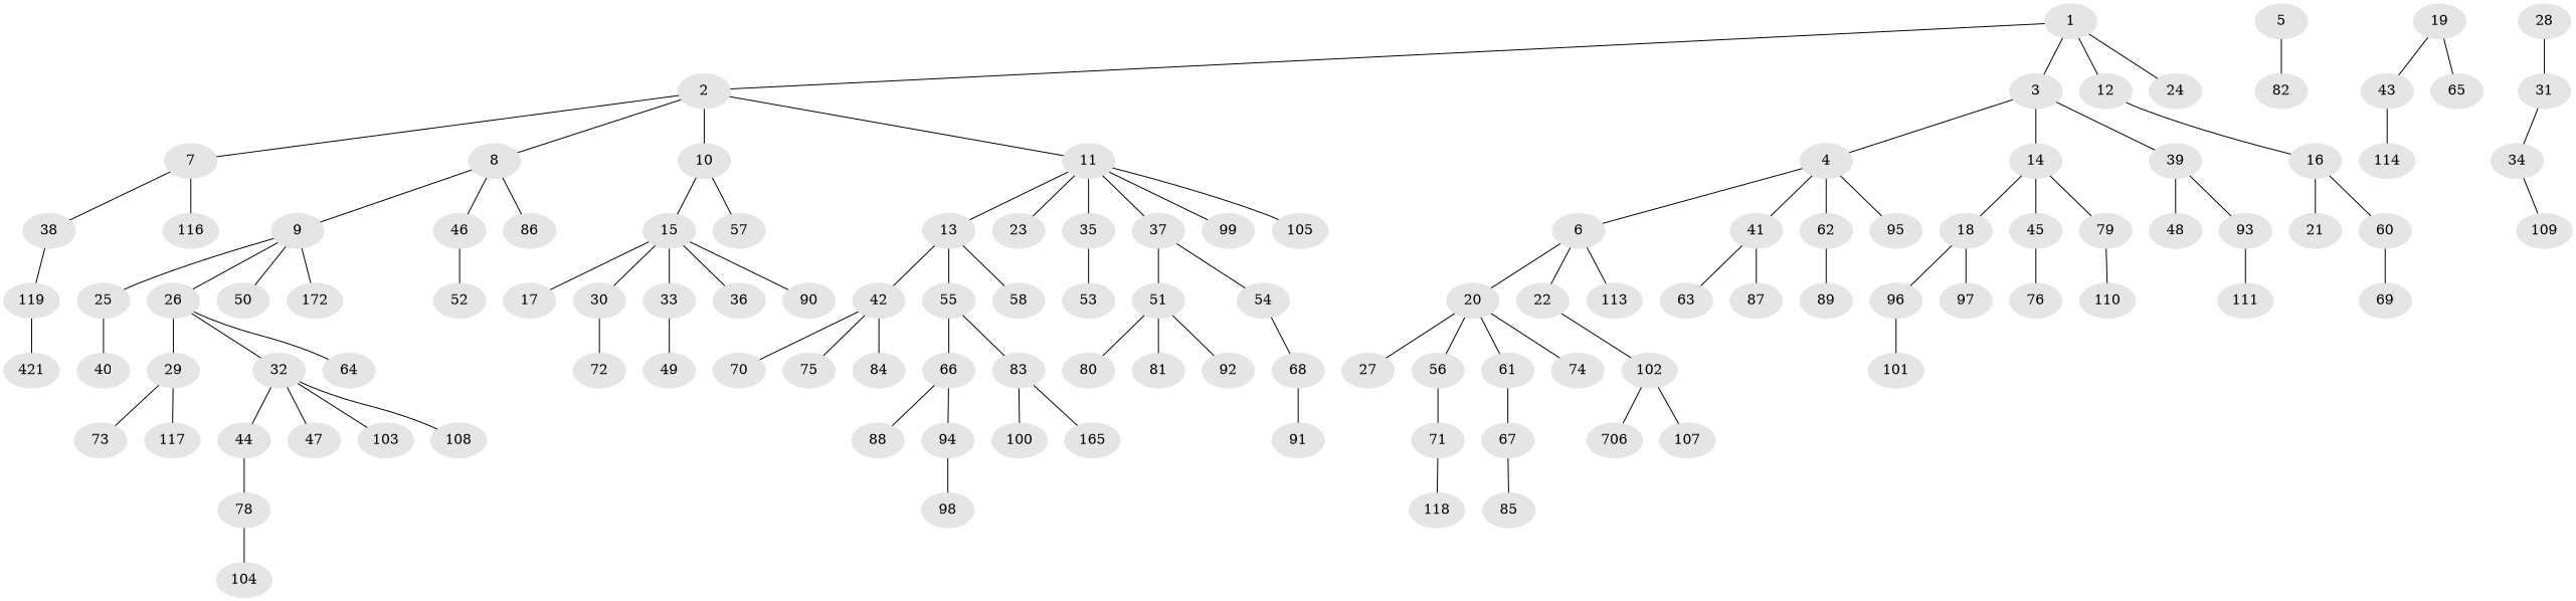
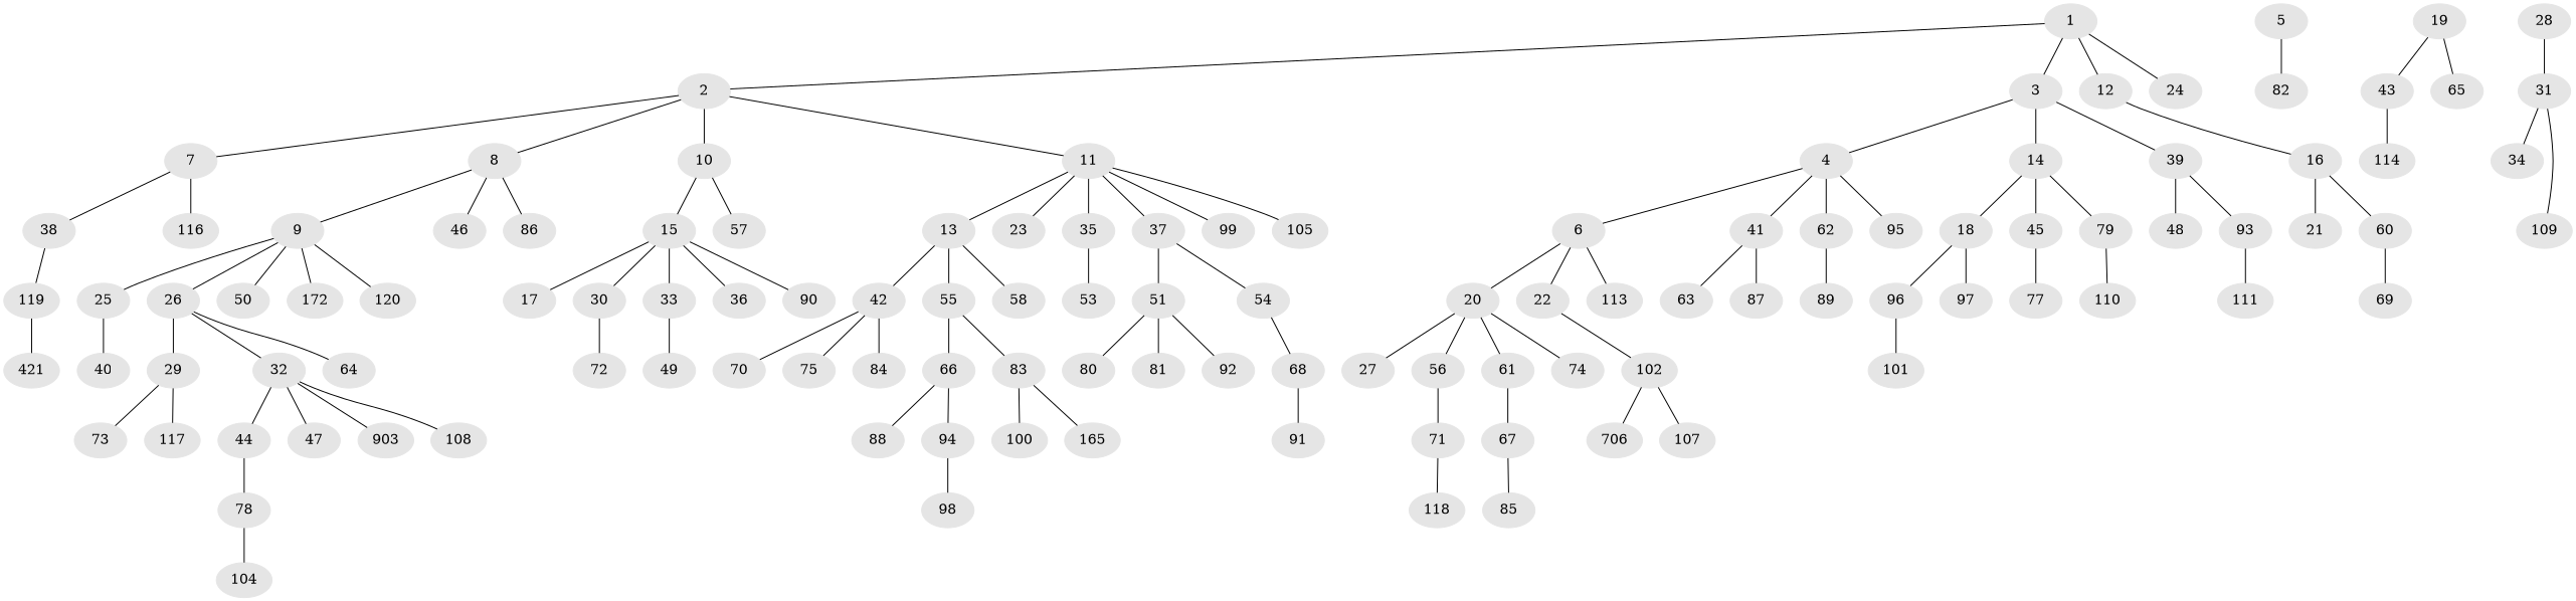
  graph {
    node [color=gray90 style=filled]
    1
    2
    3
    12
    24
    7
    8
    10
    11
    4
    14
    39
    16
    38
    116
    9
    46
    86
    15
    57
    13
    23
    35
    37
    99
    105
    6
    41
    62
    95
    5
    82
    18
    45
    79
    19
    43
    65
    48
    93
    20
    22
    113
    63
    87
    89
    27
    56
    61
    74
    102
    28
    31
    119
    25
    26
    50
    n58 [label=172]
-   52
+   120
    40
    29
    32
    64
    17
    30
    33
    36
    90
    42
    55
    58
    53
    51
    54
    21
    60
    70
    75
    84
    66
    83
    96
    97
-   76
+   76 [label=77]
    110
    72
    49
    69
    101
    114
    71
    67
    n94 [label=706]
    107
    73
    117
    44
    47
-   103
+   103 [label=903]
    108
    34
    109
    78
    80
    81
    92
    68
    n109 [label=421]
    111
    104
    91
    88
    94
    100
    n116 [label=165]
    118
    85
    98
    1 -- 2
    1 -- 3
    1 -- 12
    1 -- 24
    2 -- 7
    2 -- 8
    2 -- 10
    2 -- 11
    3 -- 4
    3 -- 14
    3 -- 39
    12 -- 16
    7 -- 38
    7 -- 116
    8 -- 9
    8 -- 46
    8 -- 86
    10 -- 15
    10 -- 57
    11 -- 13
    11 -- 23
    11 -- 35
    11 -- 37
    11 -- 99
    11 -- 105
    4 -- 6
    4 -- 41
    4 -- 62
    4 -- 95
    14 -- 18
    14 -- 45
    14 -- 79
    39 -- 48
    39 -- 93
    16 -- 21
    16 -- 60
    38 -- 119
    9 -- 25
    9 -- 26
    9 -- 50
    9 -- n58
-   46 -- 52
+   9 -- 120
    15 -- 17
    15 -- 30
    15 -- 33
    15 -- 36
    15 -- 90
    13 -- 42
    13 -- 55
    13 -- 58
    35 -- 53
    37 -- 51
    37 -- 54
    6 -- 20
    6 -- 22
    6 -- 113
    41 -- 63
    41 -- 87
    62 -- 89
    5 -- 82
    18 -- 96
    18 -- 97
    45 -- 76
    79 -- 110
    19 -- 43
    19 -- 65
    43 -- 114
    93 -- 111
    20 -- 27
    20 -- 56
    20 -- 61
    20 -- 74
    22 -- 102
    56 -- 71
    61 -- 67
    102 -- n94
    102 -- 107
    28 -- 31
    31 -- 34
-   34 -- 109
+   31 -- 109
    119 -- n109
    25 -- 40
    26 -- 29
    26 -- 32
    26 -- 64
    29 -- 73
    29 -- 117
    32 -- 44
    32 -- 47
    32 -- 103
    32 -- 108
    30 -- 72
    33 -- 49
    42 -- 70
    42 -- 75
    42 -- 84
    55 -- 66
    55 -- 83
    51 -- 80
    51 -- 81
    51 -- 92
    54 -- 68
    60 -- 69
    66 -- 88
    66 -- 94
    83 -- 100
    83 -- n116
    96 -- 101
    71 -- 118
    67 -- 85
    44 -- 78
    78 -- 104
    68 -- 91
    94 -- 98
  }
